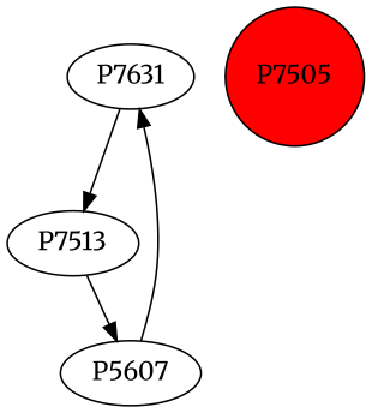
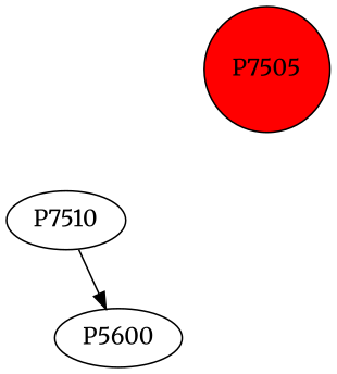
  digraph {
    fontname=Merriweather
    node [fontname=Merriweather]
    edge [fontname=Merriweather]
-   P7631
-   P7510 [label=P7513]
-   P5600 [label=P5607]
+   P7510
+   P5600
    P7505 [fillcolor=red shape=circle style=filled]
-   P7631 -> P7510
    P7510 -> P5600
-   P5600 -> P7631
  }
